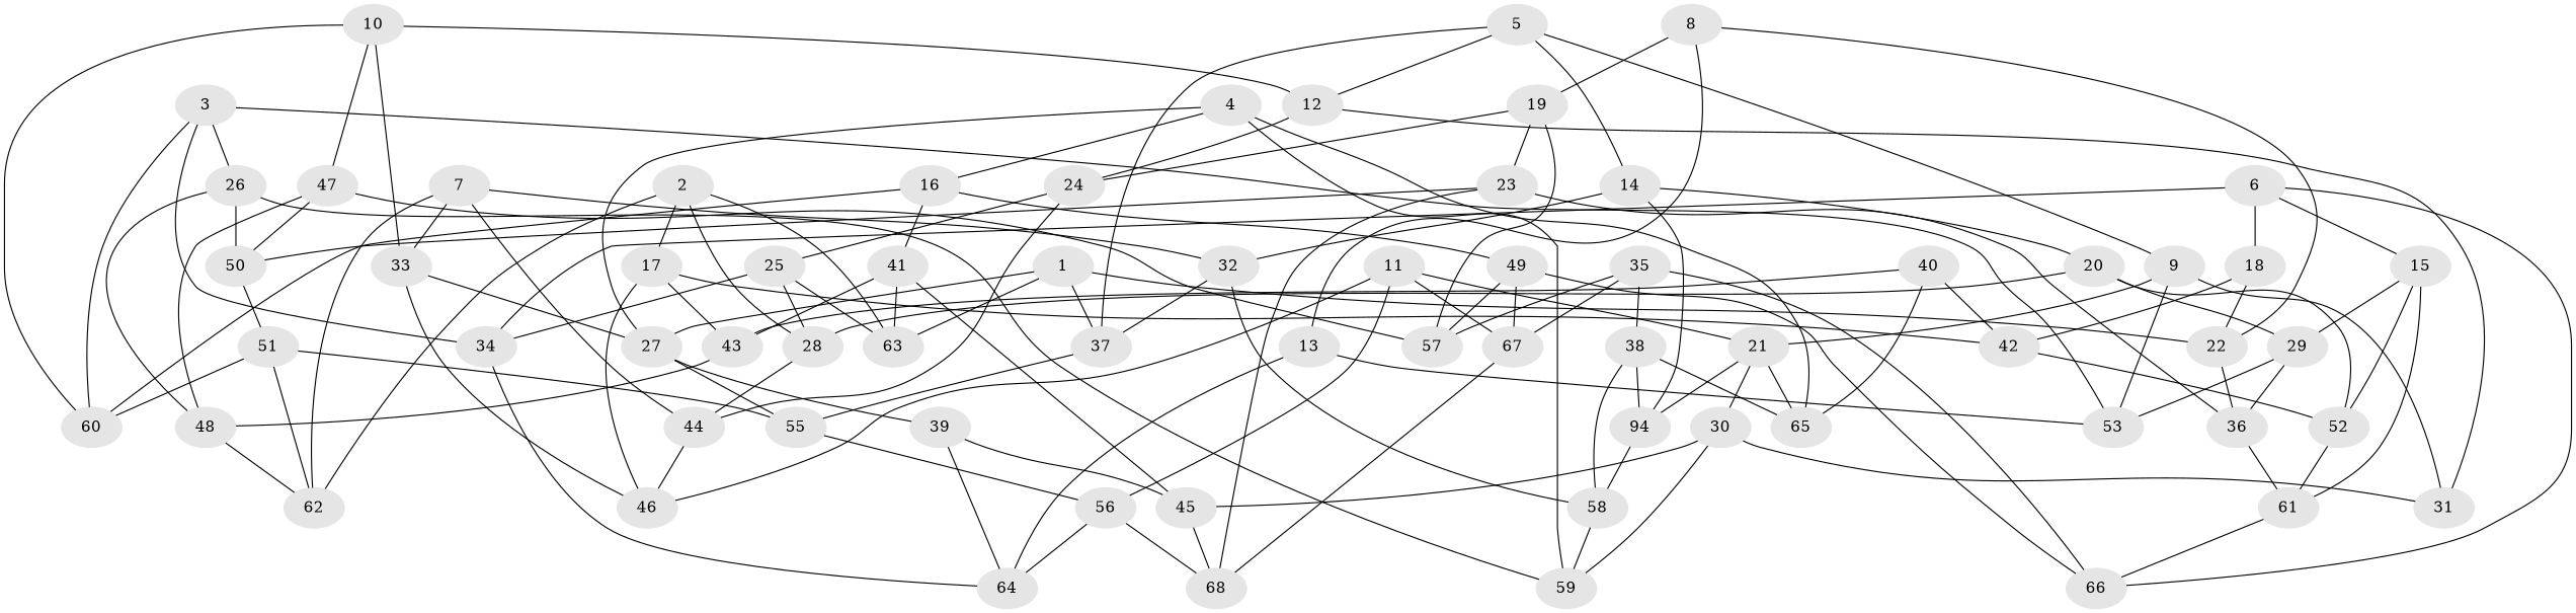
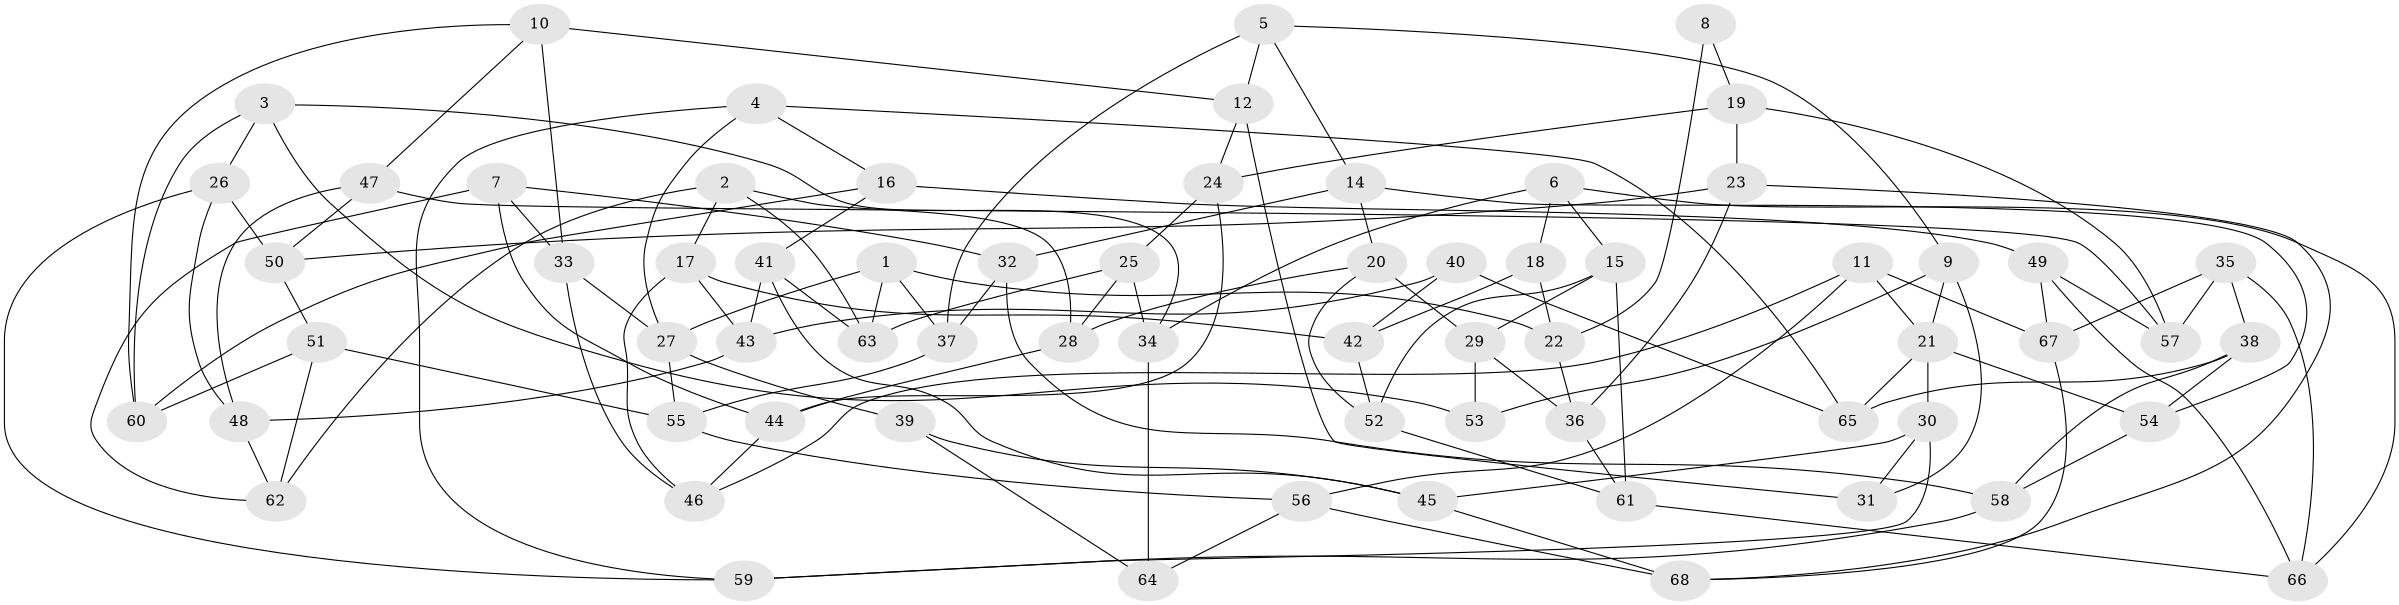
  graph {
    node [color=gray90 style=filled]
    1
    22
    27
    37
    63
    36
    39
    55
    2
    17
    28
    62
    46
    42
    43
    44
    3
    26
    34
    53
    60
    59
    50
    48
    64
    4
    16
    65
    41
    49
    5
    9
    12
    14
    21
    31
    24
    32
    20
-   54 [label=94]
+   54
    6
    15
    18
    66
    29
    52
    61
    7
    33
    58
    8
-   13
    19
    23
    57
    30
    10
    47
    11
    56
    67
    68
    25
    40
    45
    51
    35
    38
    1 -- 22
    1 -- 27
    1 -- 37
    1 -- 63
    22 -- 36
    27 -- 39
    27 -- 55
    37 -- 55
    36 -- 61
    39 -- 64
    39 -- 45
    55 -- 56
    2 -- 63
    2 -- 17
    2 -- 28
    2 -- 62
    17 -- 46
    17 -- 42
    17 -- 43
    28 -- 44
    42 -- 52
    43 -- 48
    44 -- 46
    3 -- 26
    3 -- 34
    3 -- 53
    3 -- 60
    26 -- 59
    26 -- 50
    26 -- 48
    34 -- 64
    50 -- 51
    48 -- 62
    4 -- 27
    4 -- 59
    4 -- 16
    4 -- 65
    16 -- 60
    16 -- 41
    16 -- 49
    41 -- 63
    41 -- 43
    41 -- 45
    49 -- 66
    49 -- 57
    49 -- 67
    5 -- 37
    5 -- 9
    5 -- 12
    5 -- 14
    9 -- 53
    9 -- 21
    9 -- 31
    12 -- 31
    12 -- 24
    14 -- 32
    14 -- 20
    14 -- 54
    21 -- 65
    21 -- 54
    21 -- 30
    24 -- 44
    24 -- 25
    32 -- 37
    32 -- 58
    20 -- 28
    20 -- 29
    20 -- 52
    54 -- 58
    6 -- 34
    6 -- 15
    6 -- 18
    6 -- 66
    15 -- 29
    15 -- 52
    15 -- 61
    18 -- 22
    18 -- 42
    29 -- 36
    29 -- 53
    52 -- 61
    61 -- 66
    7 -- 62
    7 -- 44
    7 -- 32
    7 -- 33
    33 -- 27
    33 -- 46
    58 -- 59
    8 -- 22
-   8 -- 13
    8 -- 19
-   13 -- 53
-   13 -- 64
    19 -- 24
    19 -- 23
    19 -- 57
    23 -- 36
    23 -- 50
    23 -- 68
    30 -- 59
    30 -- 31
    30 -- 45
    10 -- 60
    10 -- 12
    10 -- 33
    10 -- 47
    47 -- 50
    47 -- 48
    47 -- 57
    11 -- 46
    11 -- 21
    11 -- 56
    11 -- 67
    56 -- 64
    56 -- 68
    67 -- 68
    25 -- 63
    25 -- 28
    25 -- 34
    40 -- 42
    40 -- 43
    40 -- 65
    45 -- 68
    51 -- 55
    51 -- 62
    51 -- 60
    35 -- 66
    35 -- 57
    35 -- 67
    35 -- 38
    38 -- 65
    38 -- 54
    38 -- 58
  }
